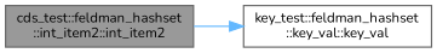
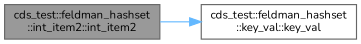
  digraph {
    rankdir=LR
    fontname=Nunito
    node [fontname=Nunito fontsize=10 shape=box style=filled]
    n1 [color=gray40 fillcolor=grey60 fontcolor=black height=0.2 label="cds_test::feldman_hashset\l::int_item2::int_item2" width=0.4]
-   n2 [color=grey40 fillcolor=white height=0.2 label="key_test::feldman_hashset\l::key_val::key_val" width=0.4]
+   n2 [color=grey40 fillcolor=white height=0.2 label="cds_test::feldman_hashset\l::key_val::key_val" width=0.4]
    n1 -> n2 [color=steelblue1 fontname=Nunito fontsize=10 labelfontname=Helvetica labelfontsize=10 style=solid]
  }
